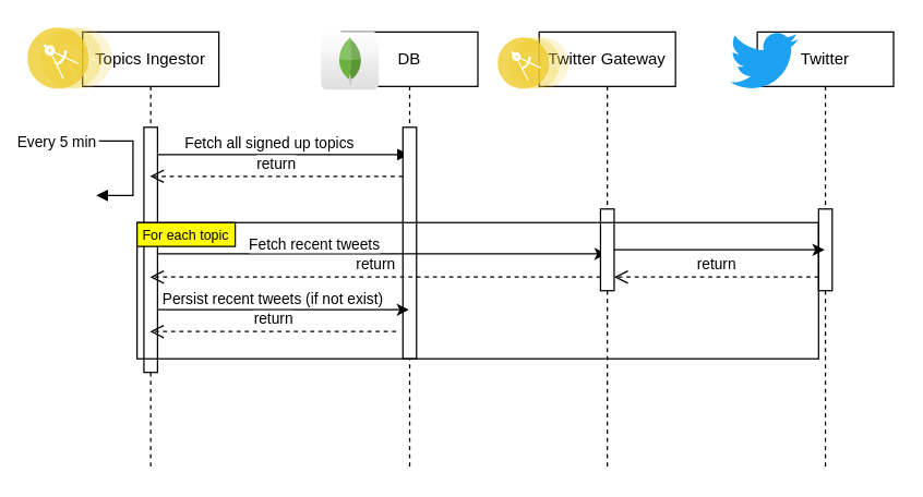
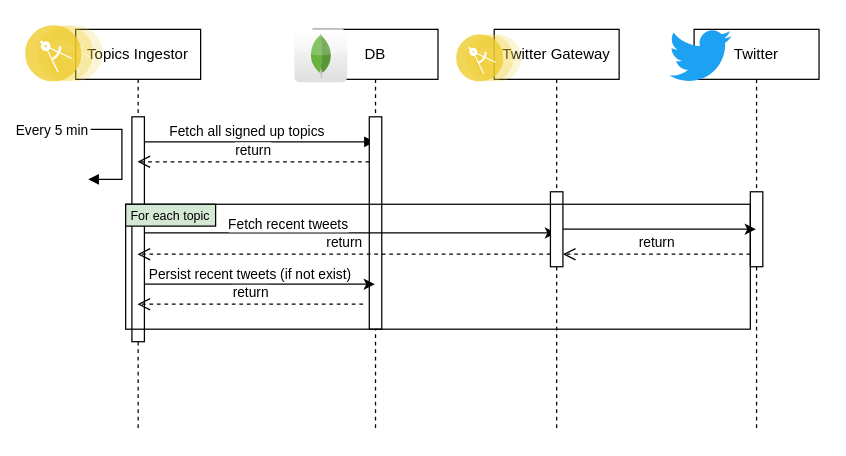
  <mxCell id="0" />
  <mxCell id="1" parent="0" />
  <mxCell id="2" value="Topics Ingestor" style="shape=umlLifeline;perimeter=lifelinePerimeter;whiteSpace=wrap;html=1;container=0;dropTarget=0;collapsible=0;recursiveResize=0;outlineConnect=0;portConstraint=eastwest;newEdgeStyle={&quot;edgeStyle&quot;:&quot;elbowEdgeStyle&quot;,&quot;elbow&quot;:&quot;vertical&quot;,&quot;curved&quot;:0,&quot;rounded&quot;:0};" parent="1" vertex="1"><mxGeometry x="60" y="23" width="100" height="320" as="geometry" /></mxCell>
  <mxCell id="3" value="" style="html=1;points=[];perimeter=orthogonalPerimeter;outlineConnect=0;targetShapes=umlLifeline;portConstraint=eastwest;newEdgeStyle={&quot;edgeStyle&quot;:&quot;elbowEdgeStyle&quot;,&quot;elbow&quot;:&quot;vertical&quot;,&quot;curved&quot;:0,&quot;rounded&quot;:0};" parent="2" vertex="1"><mxGeometry x="45" y="70" width="10" height="180" as="geometry" /></mxCell>
  <mxCell id="4" value="" style="html=1;verticalAlign=bottom;endArrow=block;edgeStyle=elbowEdgeStyle;elbow=vertical;curved=0;rounded=0;" parent="1" target="8" edge="1"><mxGeometry relative="1" as="geometry"><mxPoint x="115" y="113" as="sourcePoint" /><Array as="points"><mxPoint x="200" y="113" /></Array><mxPoint x="285" y="113" as="targetPoint" /></mxGeometry></mxCell>
  <mxCell id="5" value="Fetch all signed up topics" style="edgeLabel;html=1;align=center;verticalAlign=middle;resizable=0;points=[];" vertex="1" connectable="0" parent="4"><mxGeometry x="-0.141" y="2" relative="1" as="geometry"><mxPoint x="2" y="-7" as="offset" /></mxGeometry></mxCell>
  <mxCell id="6" value="return" style="html=1;verticalAlign=bottom;endArrow=open;dashed=1;endSize=8;edgeStyle=elbowEdgeStyle;elbow=vertical;curved=0;rounded=0;" parent="1" target="18" edge="1"><mxGeometry relative="1" as="geometry"><mxPoint x="430" y="203" as="targetPoint" /><Array as="points"><mxPoint x="525" y="203" /></Array><mxPoint x="600" y="203" as="sourcePoint" /></mxGeometry></mxCell>
  <mxCell id="7" value="" style="image;aspect=fixed;perimeter=ellipsePerimeter;html=1;align=center;shadow=0;dashed=0;fontColor=#4277BB;labelBackgroundColor=default;fontSize=12;spacingTop=3;image=img/lib/ibm/applications/microservice.svg;" vertex="1" parent="1"><mxGeometry y="20" width="62.2" height="45.4" as="geometry" x="20" /></mxCell>
  <mxCell id="8" value="DB" style="shape=umlLifeline;perimeter=lifelinePerimeter;whiteSpace=wrap;html=1;container=0;dropTarget=0;collapsible=0;recursiveResize=0;outlineConnect=0;portConstraint=eastwest;newEdgeStyle={&quot;edgeStyle&quot;:&quot;elbowEdgeStyle&quot;,&quot;elbow&quot;:&quot;vertical&quot;,&quot;curved&quot;:0,&quot;rounded&quot;:0};" vertex="1" parent="1"><mxGeometry x="250" y="23" width="100" height="320" as="geometry" /></mxCell>
  <mxCell id="9" value="" style="html=1;points=[];perimeter=orthogonalPerimeter;outlineConnect=0;targetShapes=umlLifeline;portConstraint=eastwest;newEdgeStyle={&quot;edgeStyle&quot;:&quot;elbowEdgeStyle&quot;,&quot;elbow&quot;:&quot;vertical&quot;,&quot;curved&quot;:0,&quot;rounded&quot;:0};" vertex="1" parent="8"><mxGeometry x="45" y="70" width="10" height="170" as="geometry" /></mxCell>
  <mxCell id="10" value="" style="dashed=0;outlineConnect=0;html=1;align=center;labelPosition=center;verticalLabelPosition=bottom;verticalAlign=top;shape=mxgraph.webicons.mongodb;gradientColor=#DFDEDE" vertex="1" parent="1"><mxGeometry x="235" y="23" width="42.4" height="42.4" as="geometry" /></mxCell>
  <mxCell id="11" value="" style="html=1;verticalAlign=bottom;endArrow=block;edgeStyle=elbowEdgeStyle;elbow=horizontal;curved=0;rounded=0;" edge="1" parent="1"><mxGeometry relative="1" as="geometry"><mxPoint x="72" y="103" as="sourcePoint" /><Array as="points"><mxPoint x="97" y="103" /></Array><mxPoint x="70" y="143" as="targetPoint" /></mxGeometry></mxCell>
  <mxCell id="12" value="Every 5 min" style="edgeLabel;html=1;align=center;verticalAlign=middle;resizable=0;points=[];" vertex="1" connectable="0" parent="11"><mxGeometry x="-0.848" y="3" relative="1" as="geometry"><mxPoint x="-39" y="3" as="offset" /></mxGeometry></mxCell>
  <mxCell id="13" value="return" style="html=1;verticalAlign=bottom;endArrow=open;dashed=1;endSize=8;edgeStyle=elbowEdgeStyle;elbow=vertical;curved=0;rounded=0;" edge="1" parent="1" source="9"><mxGeometry relative="1" as="geometry"><mxPoint x="109.5" y="129" as="targetPoint" /><Array as="points" /><mxPoint x="290" y="133" as="sourcePoint" /></mxGeometry></mxCell>
  <mxCell id="14" value="" style="edgeStyle=elbowEdgeStyle;rounded=0;orthogonalLoop=1;jettySize=auto;html=1;elbow=vertical;curved=0;" edge="1" parent="1" target="17"><mxGeometry relative="1" as="geometry"><mxPoint x="115" y="186" as="sourcePoint" /><mxPoint x="285" y="186" as="targetPoint" /></mxGeometry></mxCell>
  <mxCell id="15" value="Fetch recent tweets" style="edgeLabel;html=1;align=center;verticalAlign=middle;resizable=0;points=[];" vertex="1" connectable="0" parent="14"><mxGeometry x="-0.506" y="3" relative="1" as="geometry"><mxPoint x="33" y="-5" as="offset" /></mxGeometry></mxCell>
  <mxCell id="16" style="edgeStyle=elbowEdgeStyle;rounded=0;orthogonalLoop=1;jettySize=auto;html=1;elbow=vertical;curved=0;" edge="1" parent="1"><mxGeometry relative="1" as="geometry"><mxPoint x="444.5" y="222" as="sourcePoint" /><mxPoint x="444.5" y="222" as="targetPoint" /></mxGeometry></mxCell>
  <mxCell id="17" value="Twitter Gateway" style="shape=umlLifeline;perimeter=lifelinePerimeter;whiteSpace=wrap;html=1;container=0;dropTarget=0;collapsible=0;recursiveResize=0;outlineConnect=0;portConstraint=eastwest;newEdgeStyle={&quot;edgeStyle&quot;:&quot;elbowEdgeStyle&quot;,&quot;elbow&quot;:&quot;vertical&quot;,&quot;curved&quot;:0,&quot;rounded&quot;:0};" vertex="1" parent="1"><mxGeometry x="395" y="23" width="100" height="320" as="geometry" /></mxCell>
  <mxCell id="18" value="" style="html=1;points=[];perimeter=orthogonalPerimeter;outlineConnect=0;targetShapes=umlLifeline;portConstraint=eastwest;newEdgeStyle={&quot;edgeStyle&quot;:&quot;elbowEdgeStyle&quot;,&quot;elbow&quot;:&quot;vertical&quot;,&quot;curved&quot;:0,&quot;rounded&quot;:0};" vertex="1" parent="17"><mxGeometry x="45" y="130" width="10" height="60" as="geometry" /></mxCell>
  <mxCell id="19" value="Twitter" style="shape=umlLifeline;perimeter=lifelinePerimeter;whiteSpace=wrap;html=1;container=0;dropTarget=0;collapsible=0;recursiveResize=0;outlineConnect=0;portConstraint=eastwest;newEdgeStyle={&quot;edgeStyle&quot;:&quot;elbowEdgeStyle&quot;,&quot;elbow&quot;:&quot;vertical&quot;,&quot;curved&quot;:0,&quot;rounded&quot;:0};" vertex="1" parent="1"><mxGeometry x="555" y="23" width="100" height="320" as="geometry" /></mxCell>
  <mxCell id="20" value="" style="html=1;points=[];perimeter=orthogonalPerimeter;outlineConnect=0;targetShapes=umlLifeline;portConstraint=eastwest;newEdgeStyle={&quot;edgeStyle&quot;:&quot;elbowEdgeStyle&quot;,&quot;elbow&quot;:&quot;vertical&quot;,&quot;curved&quot;:0,&quot;rounded&quot;:0};" vertex="1" parent="19"><mxGeometry x="45" y="130" width="10" height="60" as="geometry" /></mxCell>
  <mxCell id="21" value="" style="dashed=0;outlineConnect=0;html=1;align=center;labelPosition=center;verticalLabelPosition=bottom;verticalAlign=top;shape=mxgraph.weblogos.twitter;fillColor=#1DA1F2;strokeColor=none" vertex="1" parent="1"><mxGeometry x="535" y="22.33" width="50" height="43.75" as="geometry" /></mxCell>
  <mxCell id="22" value="" style="image;aspect=fixed;perimeter=ellipsePerimeter;html=1;align=center;shadow=0;dashed=0;fontColor=#4277BB;labelBackgroundColor=default;fontSize=12;spacingTop=3;image=img/lib/ibm/applications/microservice.svg;" vertex="1" parent="1"><mxGeometry x="365" y="27.3" width="52.2" height="38.1" as="geometry" /></mxCell>
  <mxCell id="23" style="edgeStyle=elbowEdgeStyle;rounded=0;orthogonalLoop=1;jettySize=auto;html=1;elbow=vertical;curved=0;" edge="1" parent="1" source="18" target="19"><mxGeometry relative="1" as="geometry" /></mxCell>
  <mxCell id="24" value="return" style="html=1;verticalAlign=bottom;endArrow=open;dashed=1;endSize=8;edgeStyle=elbowEdgeStyle;elbow=vertical;curved=0;rounded=0;" edge="1" parent="1" target="2"><mxGeometry relative="1" as="geometry"><mxPoint x="290" y="203" as="targetPoint" /><Array as="points"><mxPoint x="365" y="203" /></Array><mxPoint x="440" y="203" as="sourcePoint" /></mxGeometry></mxCell>
  <mxCell id="25" style="edgeStyle=elbowEdgeStyle;rounded=0;orthogonalLoop=1;jettySize=auto;html=1;elbow=vertical;curved=0;" edge="1" parent="1"><mxGeometry relative="1" as="geometry"><mxPoint x="115" y="227" as="sourcePoint" /><mxPoint x="299.5" y="227" as="targetPoint" /></mxGeometry></mxCell>
  <mxCell id="26" value="Persist recent tweets (if not exist)&amp;nbsp;" style="edgeLabel;html=1;align=center;verticalAlign=middle;resizable=0;points=[];" vertex="1" connectable="0" parent="25"><mxGeometry x="-0.274" y="1" relative="1" as="geometry"><mxPoint x="18" y="-8" as="offset" /></mxGeometry></mxCell>
  <mxCell id="27" value="return" style="html=1;verticalAlign=bottom;endArrow=open;dashed=1;endSize=8;edgeStyle=elbowEdgeStyle;elbow=vertical;curved=0;rounded=0;" edge="1" parent="1" target="2"><mxGeometry relative="1" as="geometry"><mxPoint x="140" y="243" as="targetPoint" /><Array as="points"><mxPoint x="215" y="243" /></Array><mxPoint x="290" y="243" as="sourcePoint" /></mxGeometry></mxCell>
  <mxCell id="28" value="" style="rounded=0;whiteSpace=wrap;html=1;fillColor=none;" vertex="1" parent="1"><mxGeometry x="100" y="163" width="500" height="100" as="geometry" /></mxCell>
- <mxCell id="29" value="&lt;font style=&quot;font-size: 10px;&quot;&gt;For each topic&lt;/font&gt;" style="rounded=0;whiteSpace=wrap;html=1;fillColor=#FFFF00;" vertex="1" parent="1"><mxGeometry x="100" y="163" width="72" height="17.5" as="geometry" /></mxCell>
+ <mxCell id="29" value="&lt;font style=&quot;font-size: 10px;&quot;&gt;For each topic&lt;/font&gt;" style="rounded=0;whiteSpace=wrap;html=1;fillColor=#d5e8d4;" vertex="1" parent="1"><mxGeometry x="100" y="163" width="72" height="17.5" as="geometry" /></mxCell>
